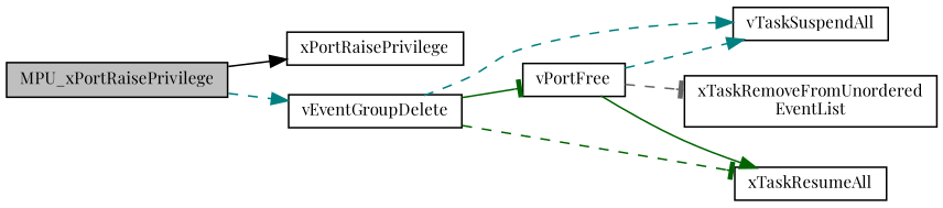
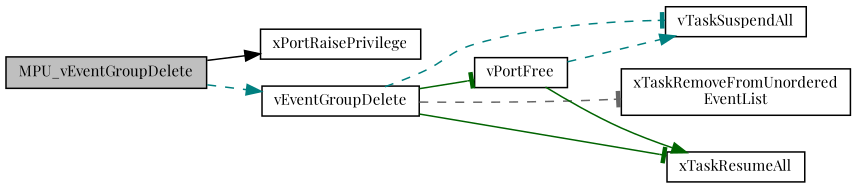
  digraph {
    fontname="Playfair Display"
    rankdir=LR
    node [color=black fillcolor=white fontname="Playfair Display" fontsize=10 shape=record style=filled]
    edge [arrowhead=normal color=teal fontname="Playfair Display" fontsize=10 labelfontname=Helvetica labelfontsize=10 style=dashed]
-   n1 [fillcolor=grey75 fontcolor=black height=0.2 label=MPU_xPortRaisePrivilege width=0.4]
+   n1 [fillcolor=grey75 fontcolor=black height=0.2 label=MPU_vEventGroupDelete width=0.4]
    n2 [height=0.2 label=xPortRaisePrivilege width=0.4]
    n3 [height=0.2 label=vEventGroupDelete width=0.4]
    n4 [height=0.2 label=vTaskSuspendAll width=0.4]
    n5 [height=0.2 label="xTaskRemoveFromUnordered\lEventList" width=0.4]
    n6 [height=0.2 label=vPortFree width=0.4]
    n7 [height=0.2 label=xTaskResumeAll width=0.4]
    n1 -> n2 [color=black style=solid]
    n1 -> n3
-   n3 -> n4
-   n6 -> n5 [arrowhead=tee color=gray40]
+   n3 -> n4 [arrowhead=tee]
+   n3 -> n5 [arrowhead=tee color=gray40]
    n3 -> n6 [arrowhead=tee color=darkgreen style=solid]
-   n3 -> n7 [arrowhead=tee color=darkgreen]
+   n3 -> n7 [arrowhead=tee color=darkgreen style=solid]
    n6 -> n4
    n6 -> n7 [color=darkgreen style=solid]
  }
